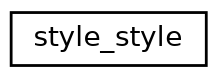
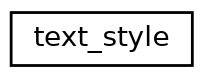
  digraph {
    rankdir=LR
-   n1 [color=black fillcolor=white fontname=Helvetica fontsize=10 height=0.2 label=style_style shape=record style=filled width=0.4]
+   n1 [color=black fillcolor=white fontname=Helvetica fontsize=10 height=0.2 label=text_style shape=record style=filled width=0.4]
  }
